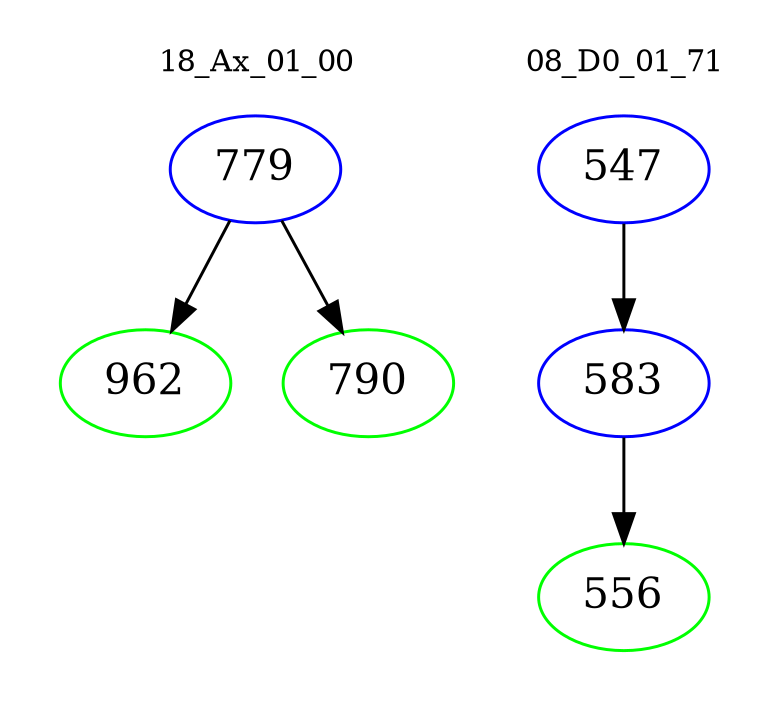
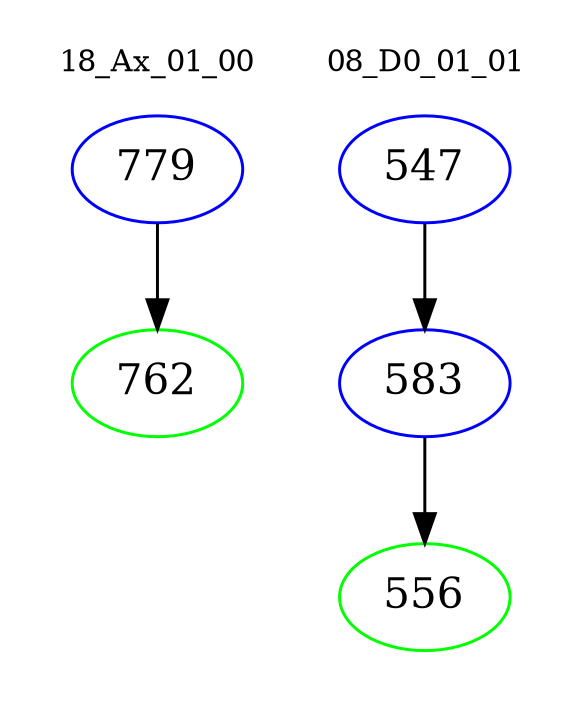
  digraph {
    node [color=blue]
    edge [color=black]
    n1 [label=779]
-   n2 [color=green label=962]
-   n3 [color=green label=790]
+   n2 [color=green label=762]
    n4 [label=547]
    n5 [label=583]
    n6 [color=green label=556]
    subgraph cluster_1 {
      color=white
      fontsize=10
      label="18_Ax_01_00"
      n1
      n2
-     n3
    }
    subgraph cluster_2 {
      color=white
      fontsize=10
-     label="08_D0_01_71"
+     label="08_D0_01_01"
      n4
      n5
      n6
    }
    n1 -> n2
-   n1 -> n3
    n4 -> n5
    n5 -> n6
  }
